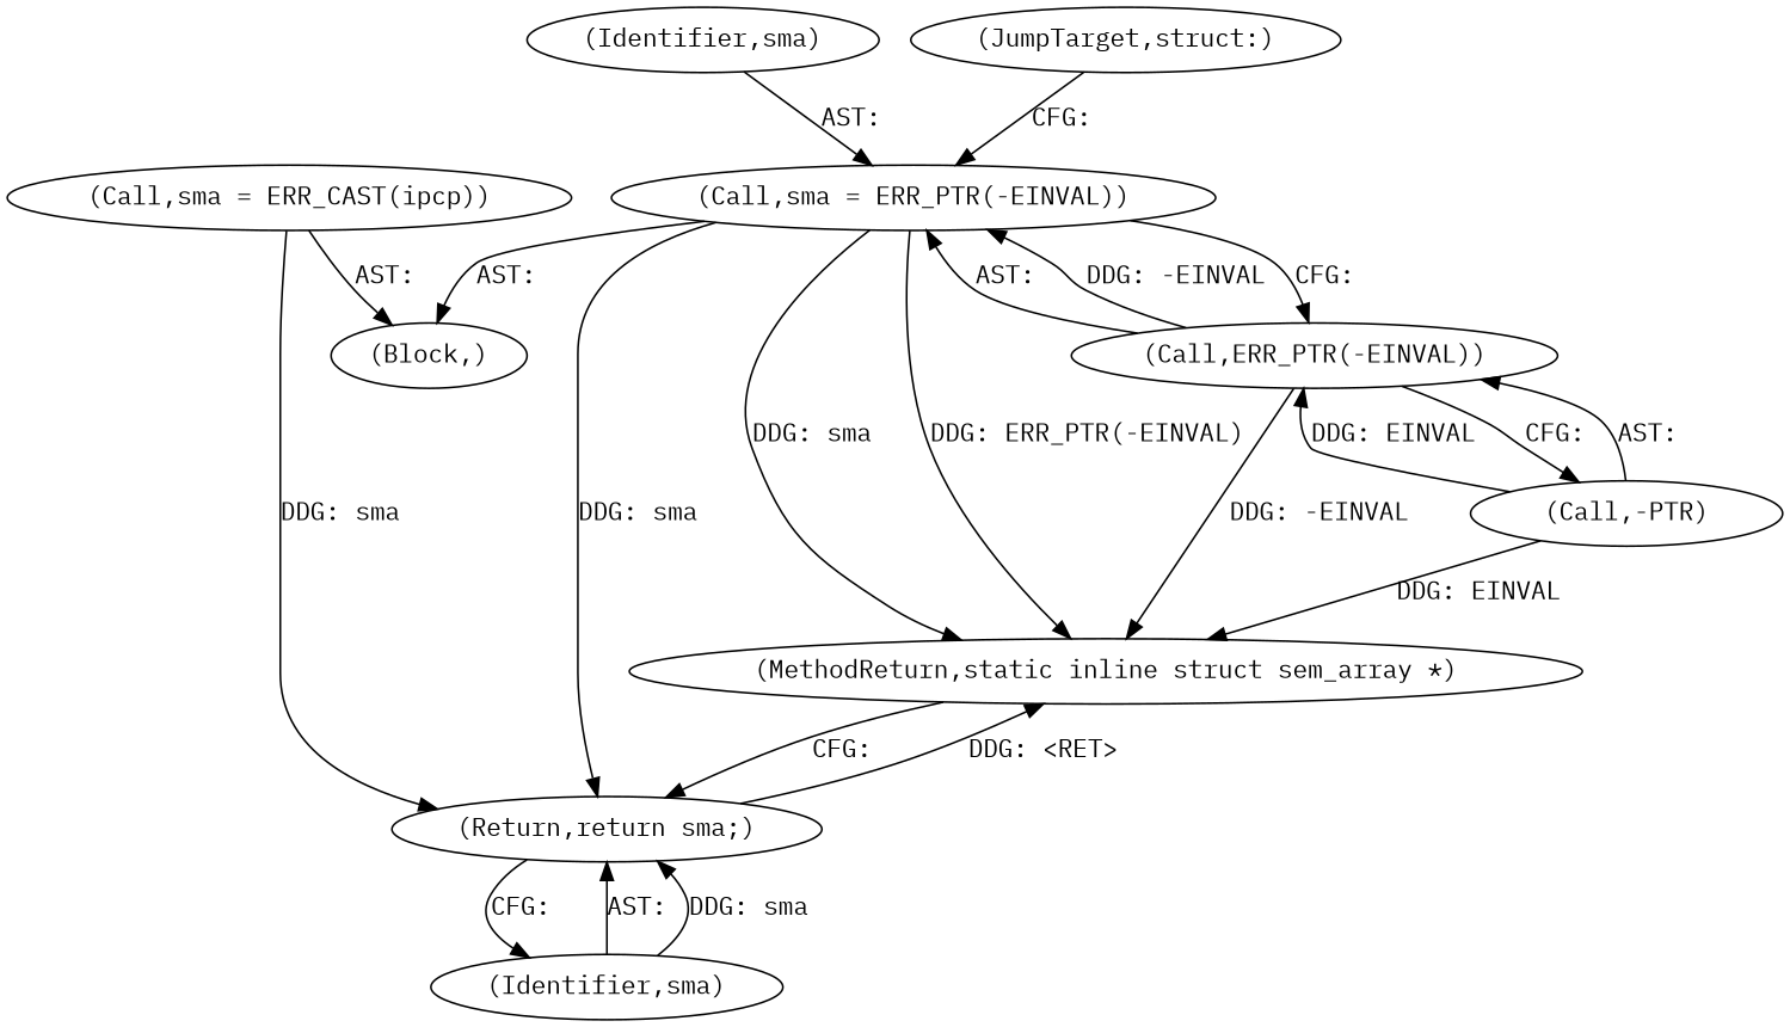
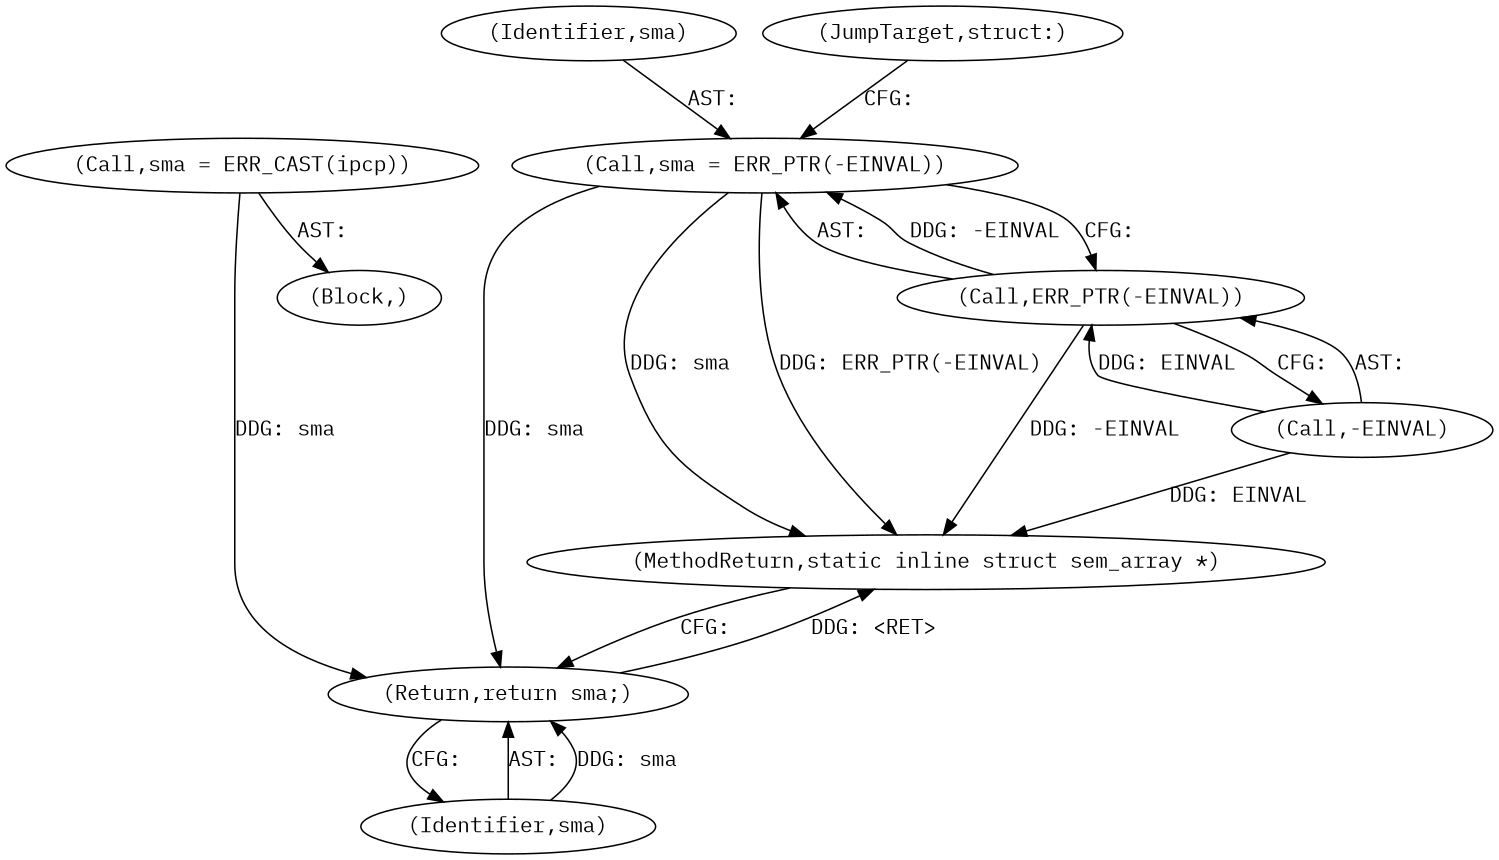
  digraph {
    fontname="IBM Plex Mono"
    node [fontname="IBM Plex Mono"]
    edge [fontname="IBM Plex Mono"]
    n1 [label="(Call,sma = ERR_PTR(-EINVAL))"]
    n2 [label="(Call,ERR_PTR(-EINVAL))"]
    n3 [label="(Return,return sma;)"]
    n4 [label="(MethodReturn,static inline struct sem_array *)"]
    n5 [label="(Block,)"]
-   n6 [label="(Call,-PTR)"]
+   n6 [label="(Call,-EINVAL)"]
    n7 [label="(Identifier,sma)"]
    n8 [label="(Call,sma = ERR_CAST(ipcp))"]
    n9 [label="(Identifier,sma)"]
    n10 [label="(JumpTarget,struct:)"]
    n1 -> n2 [label="CFG: "]
    n1 -> n3 [label="DDG: sma"]
    n1 -> n4 [label="DDG: sma"]
    n1 -> n4 [label="DDG: ERR_PTR(-EINVAL)"]
-   n1 -> n5 [label="AST: "]
    n2 -> n1 [label="AST: "]
    n2 -> n1 [label="DDG: -EINVAL"]
    n2 -> n4 [label="DDG: -EINVAL"]
    n2 -> n6 [label="CFG: "]
    n3 -> n4 [label="DDG: <RET>"]
    n3 -> n7 [label="CFG: "]
    n4 -> n3 [label="CFG: "]
    n6 -> n2 [label="AST: "]
    n6 -> n2 [label="DDG: EINVAL"]
    n6 -> n4 [label="DDG: EINVAL"]
    n7 -> n3 [label="AST: "]
    n7 -> n3 [label="DDG: sma"]
    n8 -> n3 [label="DDG: sma"]
    n8 -> n5 [label="AST: "]
    n9 -> n1 [label="AST: "]
    n10 -> n1 [label="CFG: "]
  }
